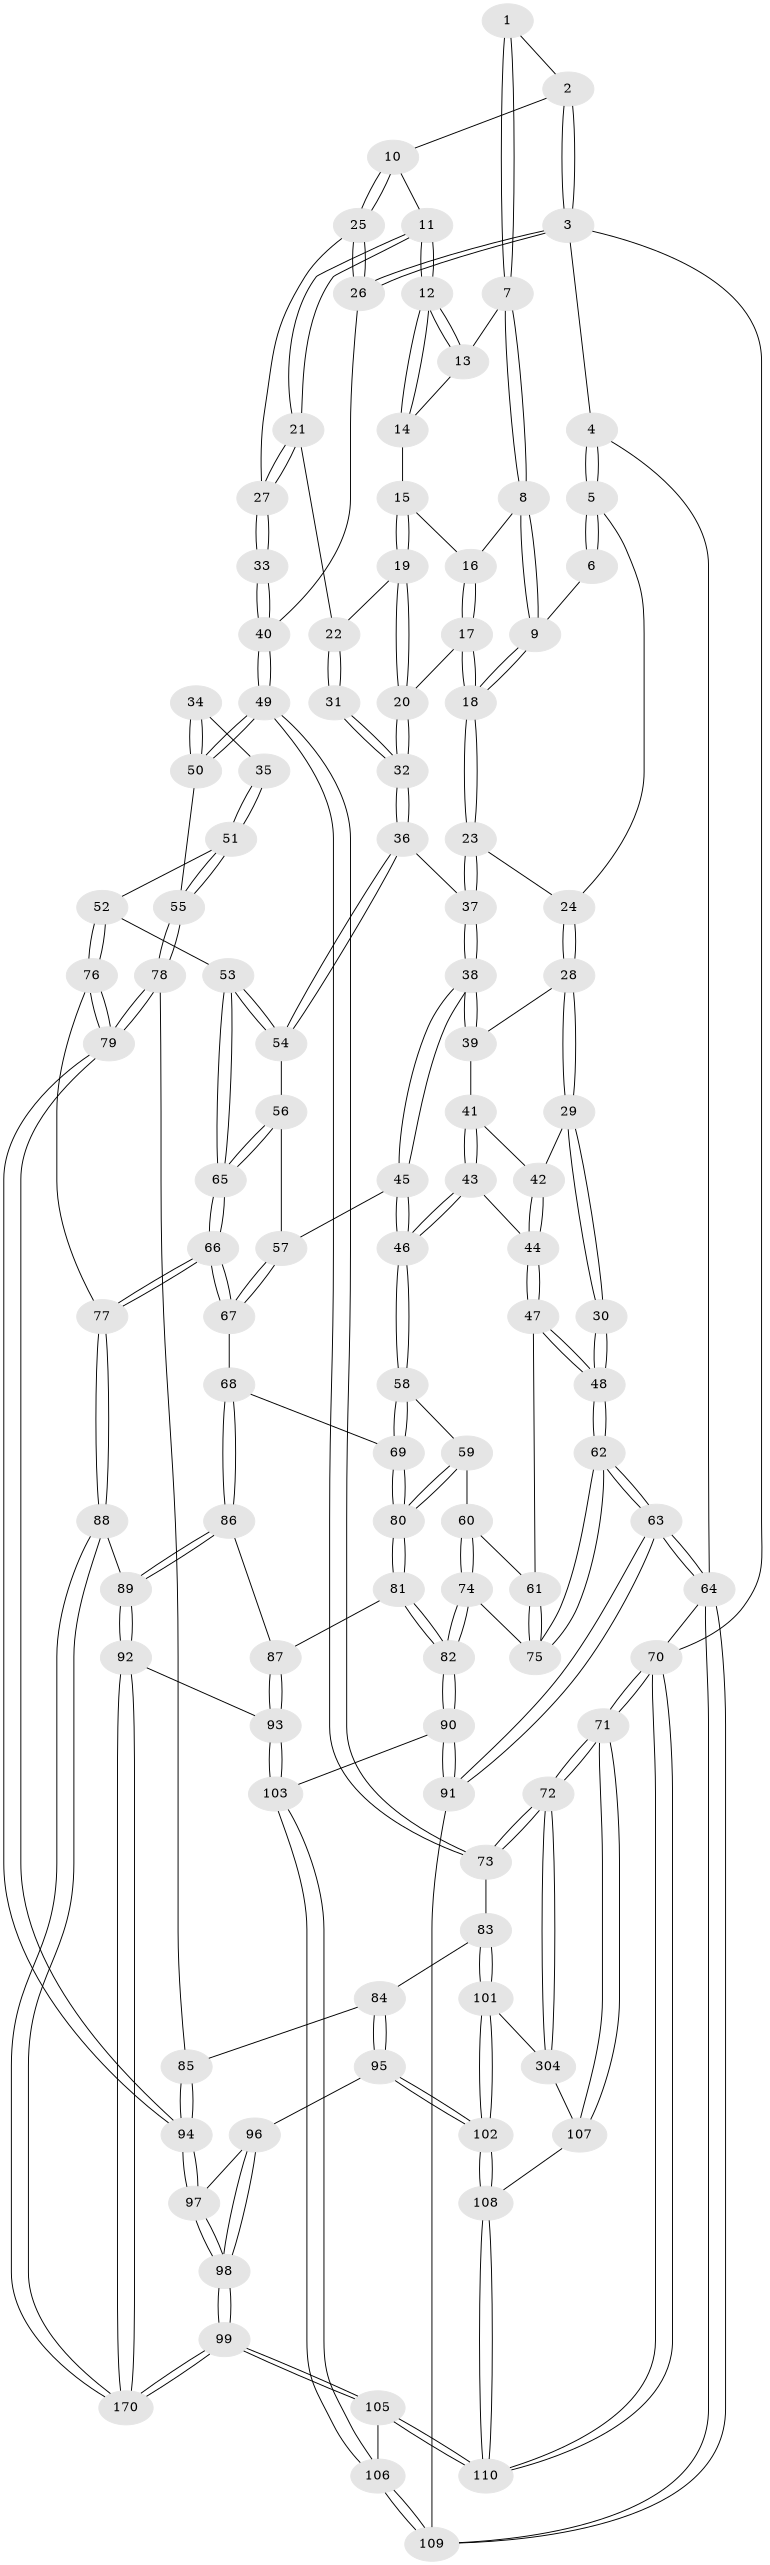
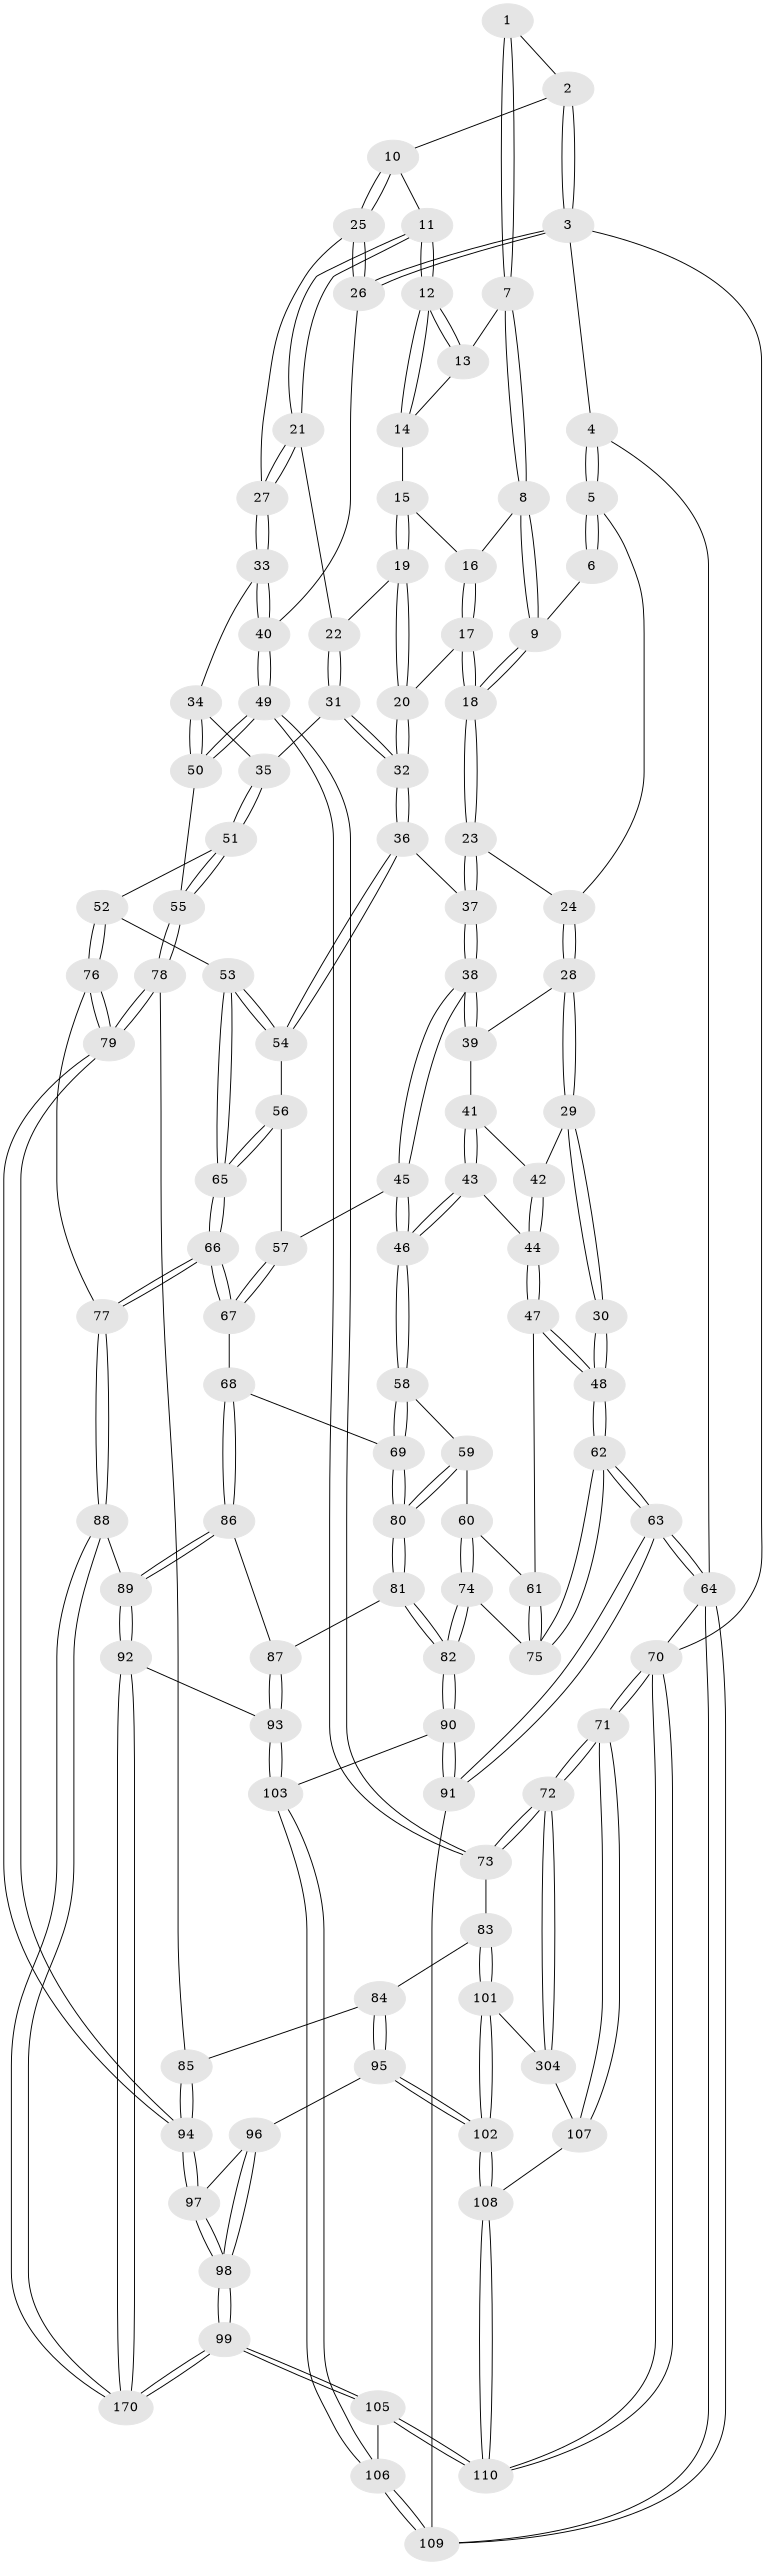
  graph {
    node [color=gray90 style=filled]
    1
    2
    7
    3
    10
    8
    13
    4
    26
    70
    11
    25
    5
    64
    40
    71
    110
    6
    24
    30
    48
    109
    9
    28
    18
    16
    14
    17
    23
    12
    21
    27
    22
    15
    19
    20
    32
    37
    31
    36
    33
    35
    38
    29
    39
    49
    34
    42
    41
    44
    62
    51
    54
    50
    55
    52
    56
    45
    46
    57
    43
    73
    47
    58
    61
    67
    59
    69
    75
    63
    83
    78
    53
    76
    65
    77
    79
    66
    85
    68
    60
    80
    74
    81
    82
    91
    88
    86
    87
    89
    72
    107
    n93 [label=304]
    108
    84
    101
    90
    94
    n99 [label=170]
    97
    93
    103
    95
    102
    96
    92
    106
    98
    99
    105
    1 -- 2
    1 -- 7
    1 -- 7
    2 -- 3
    2 -- 3
    2 -- 10
    7 -- 8
    7 -- 8
    7 -- 13
    3 -- 4
    3 -- 26
    3 -- 26
    3 -- 70
    10 -- 11
    10 -- 25
    10 -- 25
    8 -- 9
    8 -- 9
    8 -- 16
    13 -- 14
    4 -- 5
    4 -- 5
    4 -- 64
    26 -- 40
    70 -- 71
    70 -- 71
    70 -- 110
    70 -- 110
    11 -- 12
    11 -- 12
    11 -- 21
    11 -- 21
    25 -- 26
    25 -- 26
    25 -- 27
    5 -- 6
    5 -- 6
    5 -- 24
    64 -- 70
    64 -- 109
    64 -- 109
    40 -- 49
    40 -- 49
    71 -- 72
    71 -- 72
    71 -- 107
    71 -- 107
    6 -- 9
    24 -- 28
    24 -- 28
    30 -- 48
    30 -- 48
    48 -- 62
    48 -- 62
    9 -- 18
    9 -- 18
    28 -- 29
    28 -- 29
    28 -- 39
    18 -- 23
    18 -- 23
    16 -- 17
    16 -- 17
    14 -- 15
    17 -- 18
    17 -- 18
    17 -- 20
    23 -- 24
    23 -- 37
    23 -- 37
    12 -- 13
    12 -- 13
    12 -- 14
    12 -- 14
    21 -- 27
    21 -- 27
    21 -- 22
    27 -- 33
    27 -- 33
    22 -- 31
    22 -- 31
    15 -- 16
    15 -- 19
    15 -- 19
    19 -- 22
    19 -- 20
    19 -- 20
    20 -- 32
    20 -- 32
    32 -- 36
    32 -- 36
    37 -- 38
    37 -- 38
    31 -- 32
    31 -- 32
+   31 -- 35
    36 -- 37
    36 -- 54
    36 -- 54
    33 -- 40
    33 -- 40
+   33 -- 34
    35 -- 51
    35 -- 51
    38 -- 39
    38 -- 39
    38 -- 45
    38 -- 45
    29 -- 30
    29 -- 30
    29 -- 42
    39 -- 41
    49 -- 50
    49 -- 50
    49 -- 73
    49 -- 73
    34 -- 35
    34 -- 50
    34 -- 50
    42 -- 44
    42 -- 44
    41 -- 42
    41 -- 43
    41 -- 43
    44 -- 47
    44 -- 47
    62 -- 75
    62 -- 75
    62 -- 63
    62 -- 63
    51 -- 55
    51 -- 55
    51 -- 52
    54 -- 56
    50 -- 55
    55 -- 78
    55 -- 78
    52 -- 53
    52 -- 76
    52 -- 76
    56 -- 57
    56 -- 65
    56 -- 65
    45 -- 46
    45 -- 46
    45 -- 57
    46 -- 58
    46 -- 58
    57 -- 67
    57 -- 67
    43 -- 44
    43 -- 46
    43 -- 46
    73 -- 83
    47 -- 48
    47 -- 48
    47 -- 61
    58 -- 59
    58 -- 69
    58 -- 69
    61 -- 75
    61 -- 75
    67 -- 68
    59 -- 60
    59 -- 80
    59 -- 80
    69 -- 80
    69 -- 80
    63 -- 64
    63 -- 64
    63 -- 91
    63 -- 91
    83 -- 84
    83 -- 101
    83 -- 101
    78 -- 79
    78 -- 79
    78 -- 85
    53 -- 54
    53 -- 54
    53 -- 65
    53 -- 65
    76 -- 77
    76 -- 79
    76 -- 79
    65 -- 66
    65 -- 66
    77 -- 88
    77 -- 88
    79 -- 94
    79 -- 94
    66 -- 67
    66 -- 67
    66 -- 77
    66 -- 77
    85 -- 94
    85 -- 94
    68 -- 69
    68 -- 86
    68 -- 86
    60 -- 61
    60 -- 74
    60 -- 74
    80 -- 81
    80 -- 81
    74 -- 75
    74 -- 82
    74 -- 82
    81 -- 82
    81 -- 82
    81 -- 87
    82 -- 90
    82 -- 90
    91 -- 109
    88 -- 89
    88 -- n99
    88 -- n99
    86 -- 87
    86 -- 89
    86 -- 89
    87 -- 93
    87 -- 93
    89 -- 92
    89 -- 92
    72 -- 73
    72 -- 73
    72 -- n93
    72 -- n93
    107 -- 108
    n93 -- 107
    108 -- 110
    108 -- 110
    84 -- 85
    84 -- 95
    84 -- 95
    101 -- n93
    101 -- 102
    101 -- 102
    90 -- 91
    90 -- 91
    90 -- 103
    94 -- 97
    94 -- 97
    97 -- 98
    97 -- 98
    93 -- 103
    93 -- 103
    103 -- 106
    103 -- 106
    95 -- 102
    95 -- 102
    95 -- 96
    102 -- 108
    102 -- 108
    96 -- 97
    96 -- 98
    96 -- 98
    92 -- n99
    92 -- n99
    92 -- 93
    106 -- 109
    106 -- 109
    98 -- 99
    98 -- 99
    99 -- n99
    99 -- n99
    99 -- 105
    99 -- 105
    105 -- 110
    105 -- 110
    105 -- 106
  }
